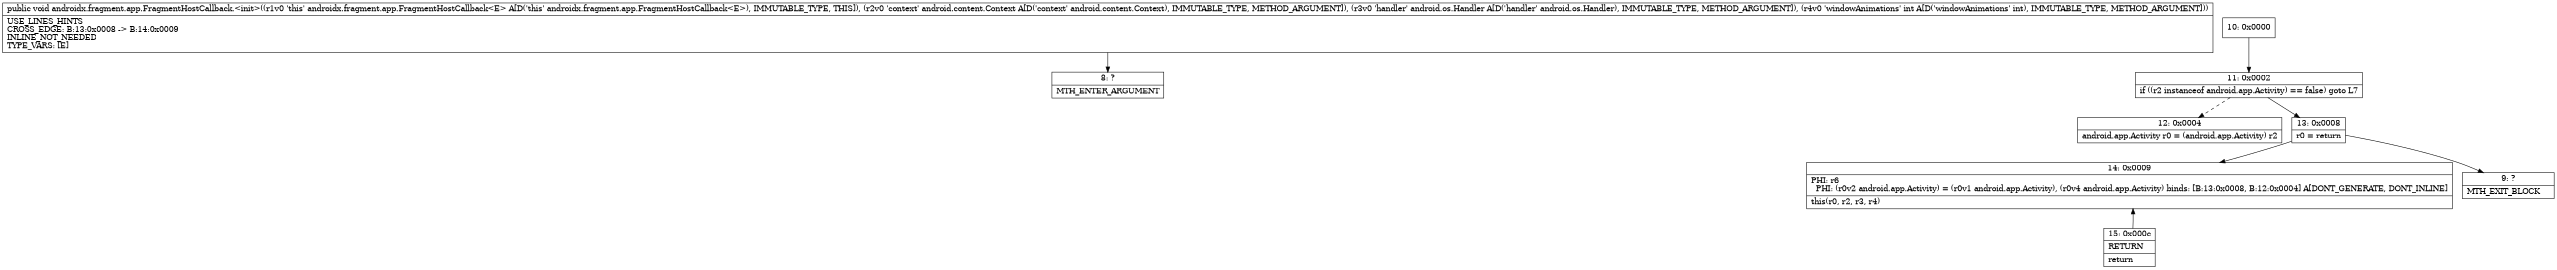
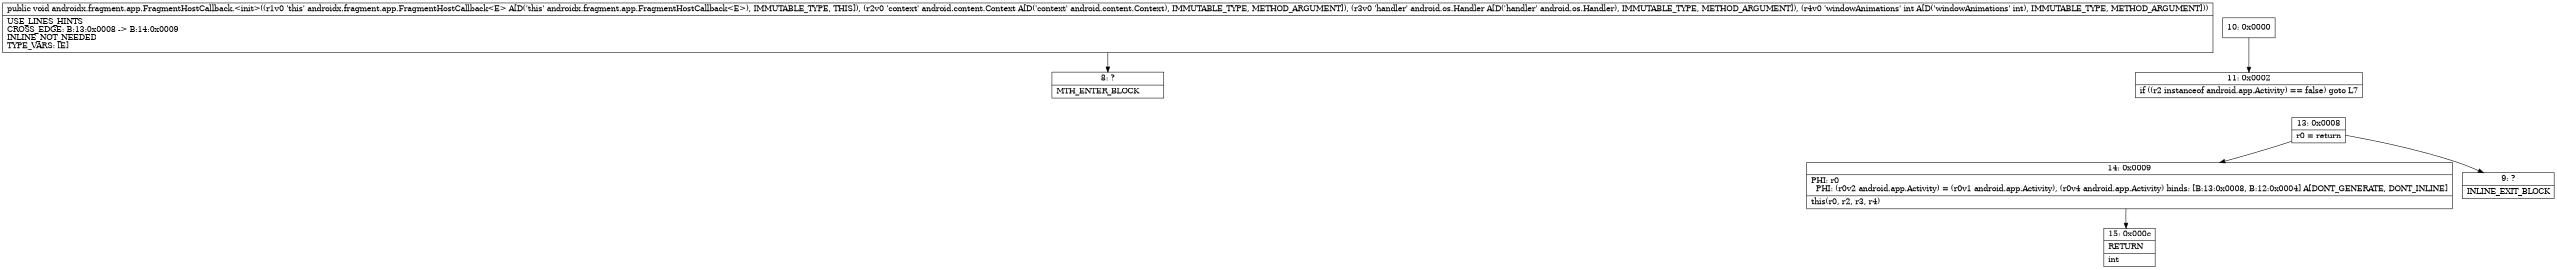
  digraph {
    node [shape=record]
-   n1 [label="{8\:\ ?|MTH_ENTER_ARGUMENT\l}"]
+   n1 [label="{8\:\ ?|MTH_ENTER_BLOCK\l}"]
    n2 [label="{10\:\ 0x0000}"]
    n3 [label="{11\:\ 0x0002|if ((r2 instanceof android.app.Activity) == false) goto L7\l}"]
-   n4 [label="{12\:\ 0x0004|android.app.Activity r0 = (android.app.Activity) r2\l}"]
    n5 [label="{13\:\ 0x0008|r0 = return\l}"]
-   n6 [label="{14\:\ 0x0009|PHI: r6 \l  PHI: (r0v2 android.app.Activity) = (r0v1 android.app.Activity), (r0v4 android.app.Activity) binds: [B:13:0x0008, B:12:0x0004] A[DONT_GENERATE, DONT_INLINE]\l|this(r0, r2, r3, r4)\l}"]
-   n7 [label="{9\:\ ?|MTH_EXIT_BLOCK\l}"]
-   n8 [label="{15\:\ 0x000c|RETURN\l|return\l}"]
+   n6 [label="{14\:\ 0x0009|PHI: r0 \l  PHI: (r0v2 android.app.Activity) = (r0v1 android.app.Activity), (r0v4 android.app.Activity) binds: [B:13:0x0008, B:12:0x0004] A[DONT_GENERATE, DONT_INLINE]\l|this(r0, r2, r3, r4)\l}"]
+   n7 [label="{9\:\ ?|INLINE_EXIT_BLOCK\l}"]
+   n8 [label="{15\:\ 0x000c|RETURN\l|int\l}"]
    n9 [label="{public void androidx.fragment.app.FragmentHostCallback.\<init\>((r1v0 'this' androidx.fragment.app.FragmentHostCallback\<E\> A[D('this' androidx.fragment.app.FragmentHostCallback\<E\>), IMMUTABLE_TYPE, THIS]), (r2v0 'context' android.content.Context A[D('context' android.content.Context), IMMUTABLE_TYPE, METHOD_ARGUMENT]), (r3v0 'handler' android.os.Handler A[D('handler' android.os.Handler), IMMUTABLE_TYPE, METHOD_ARGUMENT]), (r4v0 'windowAnimations' int A[D('windowAnimations' int), IMMUTABLE_TYPE, METHOD_ARGUMENT]))  | USE_LINES_HINTS\lCROSS_EDGE: B:13:0x0008 \-\> B:14:0x0009\lINLINE_NOT_NEEDED\lTYPE_VARS: [E]\l}"]
    n2 -> n3
-   n3 -> n4 [style=dashed]
-   n3 -> n5
    n5 -> n6
    n5 -> n7
-   n8 -> n6
+   n6 -> n8
    n9 -> n1
  }
